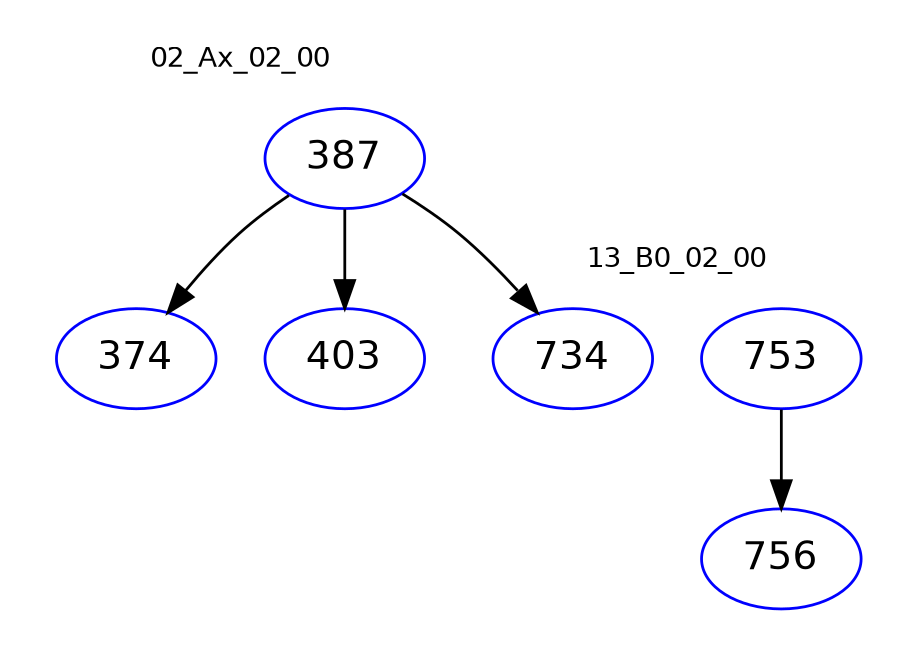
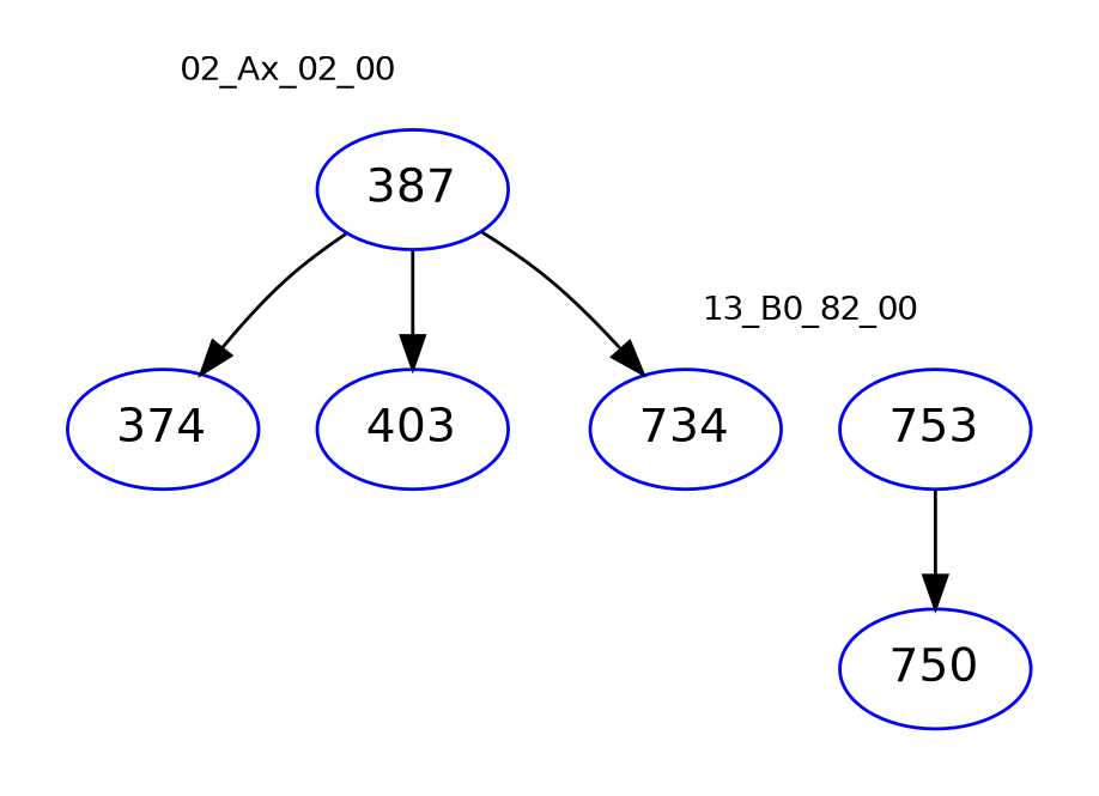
  digraph {
    fontname="DejaVu Sans"
    node [color=blue fontname="DejaVu Sans"]
    edge [color=black fontname="DejaVu Sans"]
    n1 [label=387]
    n2 [label=374]
    n3 [label=403]
    n4 [label=753]
    n5 [label=734]
-   n6 [label=756]
+   n6 [label=750]
    subgraph cluster_1 {
      color=white
      fontsize=10
      label="02_Ax_02_00"
      n1
      n2
      n3
    }
    subgraph cluster_2 {
      color=white
      fontsize=10
-     label="13_B0_02_00"
+     label="13_B0_82_00"
      n4
      n5
      n6
    }
    n1 -> n2
    n1 -> n3
    n1 -> n5
    n4 -> n6
  }
